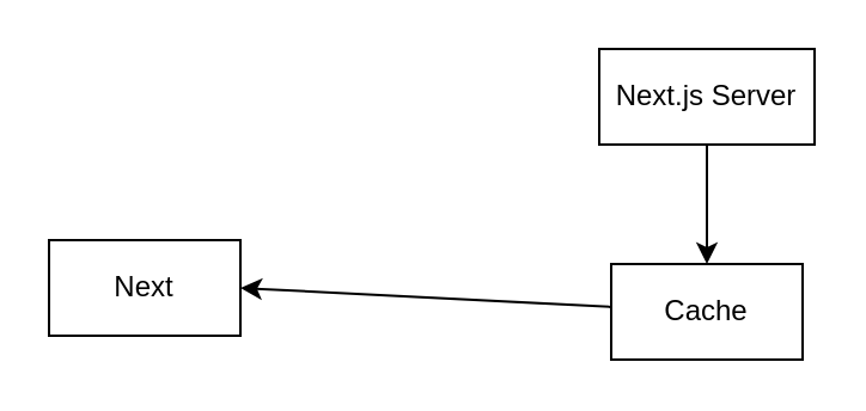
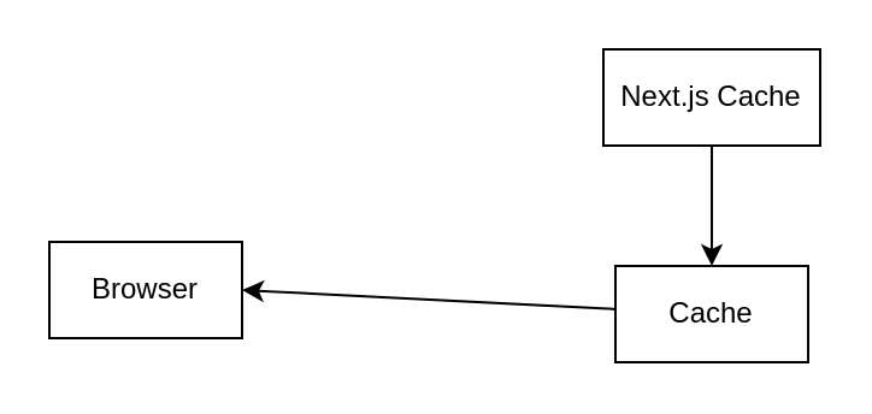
  <mxCell id="0" />
  <mxCell id="1" parent="0" />
  <mxCell id="2" style="edgeStyle=none;html=1;entryX=0.5;entryY=0;entryDx=0;entryDy=0;" edge="1" parent="1" source="3" target="5"><mxGeometry relative="1" as="geometry"><mxPoint x="295" y="110" as="targetPoint" /></mxGeometry></mxCell>
- <mxCell id="3" value="Next.js Server" style="rounded=0;whiteSpace=wrap;html=1;" vertex="1" parent="1"><mxGeometry x="250" y="20" width="90" height="40" as="geometry" /></mxCell>
+ <mxCell id="3" value="Next.js Cache" style="rounded=0;whiteSpace=wrap;html=1;" vertex="1" parent="1"><mxGeometry x="250" y="20" width="90" height="40" as="geometry" /></mxCell>
  <mxCell id="4" style="edgeStyle=none;html=1;entryX=1;entryY=0.5;entryDx=0;entryDy=0;" edge="1" parent="1" source="5" target="6"><mxGeometry relative="1" as="geometry"><mxPoint x="110" y="130" as="targetPoint" /></mxGeometry></mxCell>
  <mxCell id="5" value="Cache" style="rounded=0;whiteSpace=wrap;html=1;" vertex="1" parent="1"><mxGeometry x="255" y="110" width="80" height="40" as="geometry" /></mxCell>
- <mxCell id="6" value="Next" style="rounded=0;whiteSpace=wrap;html=1;" vertex="1" parent="1"><mxGeometry x="20" y="100" width="80" height="40" as="geometry" /></mxCell>
+ <mxCell id="6" value="Browser" style="rounded=0;whiteSpace=wrap;html=1;" vertex="1" parent="1"><mxGeometry x="20" y="100" width="80" height="40" as="geometry" /></mxCell>
